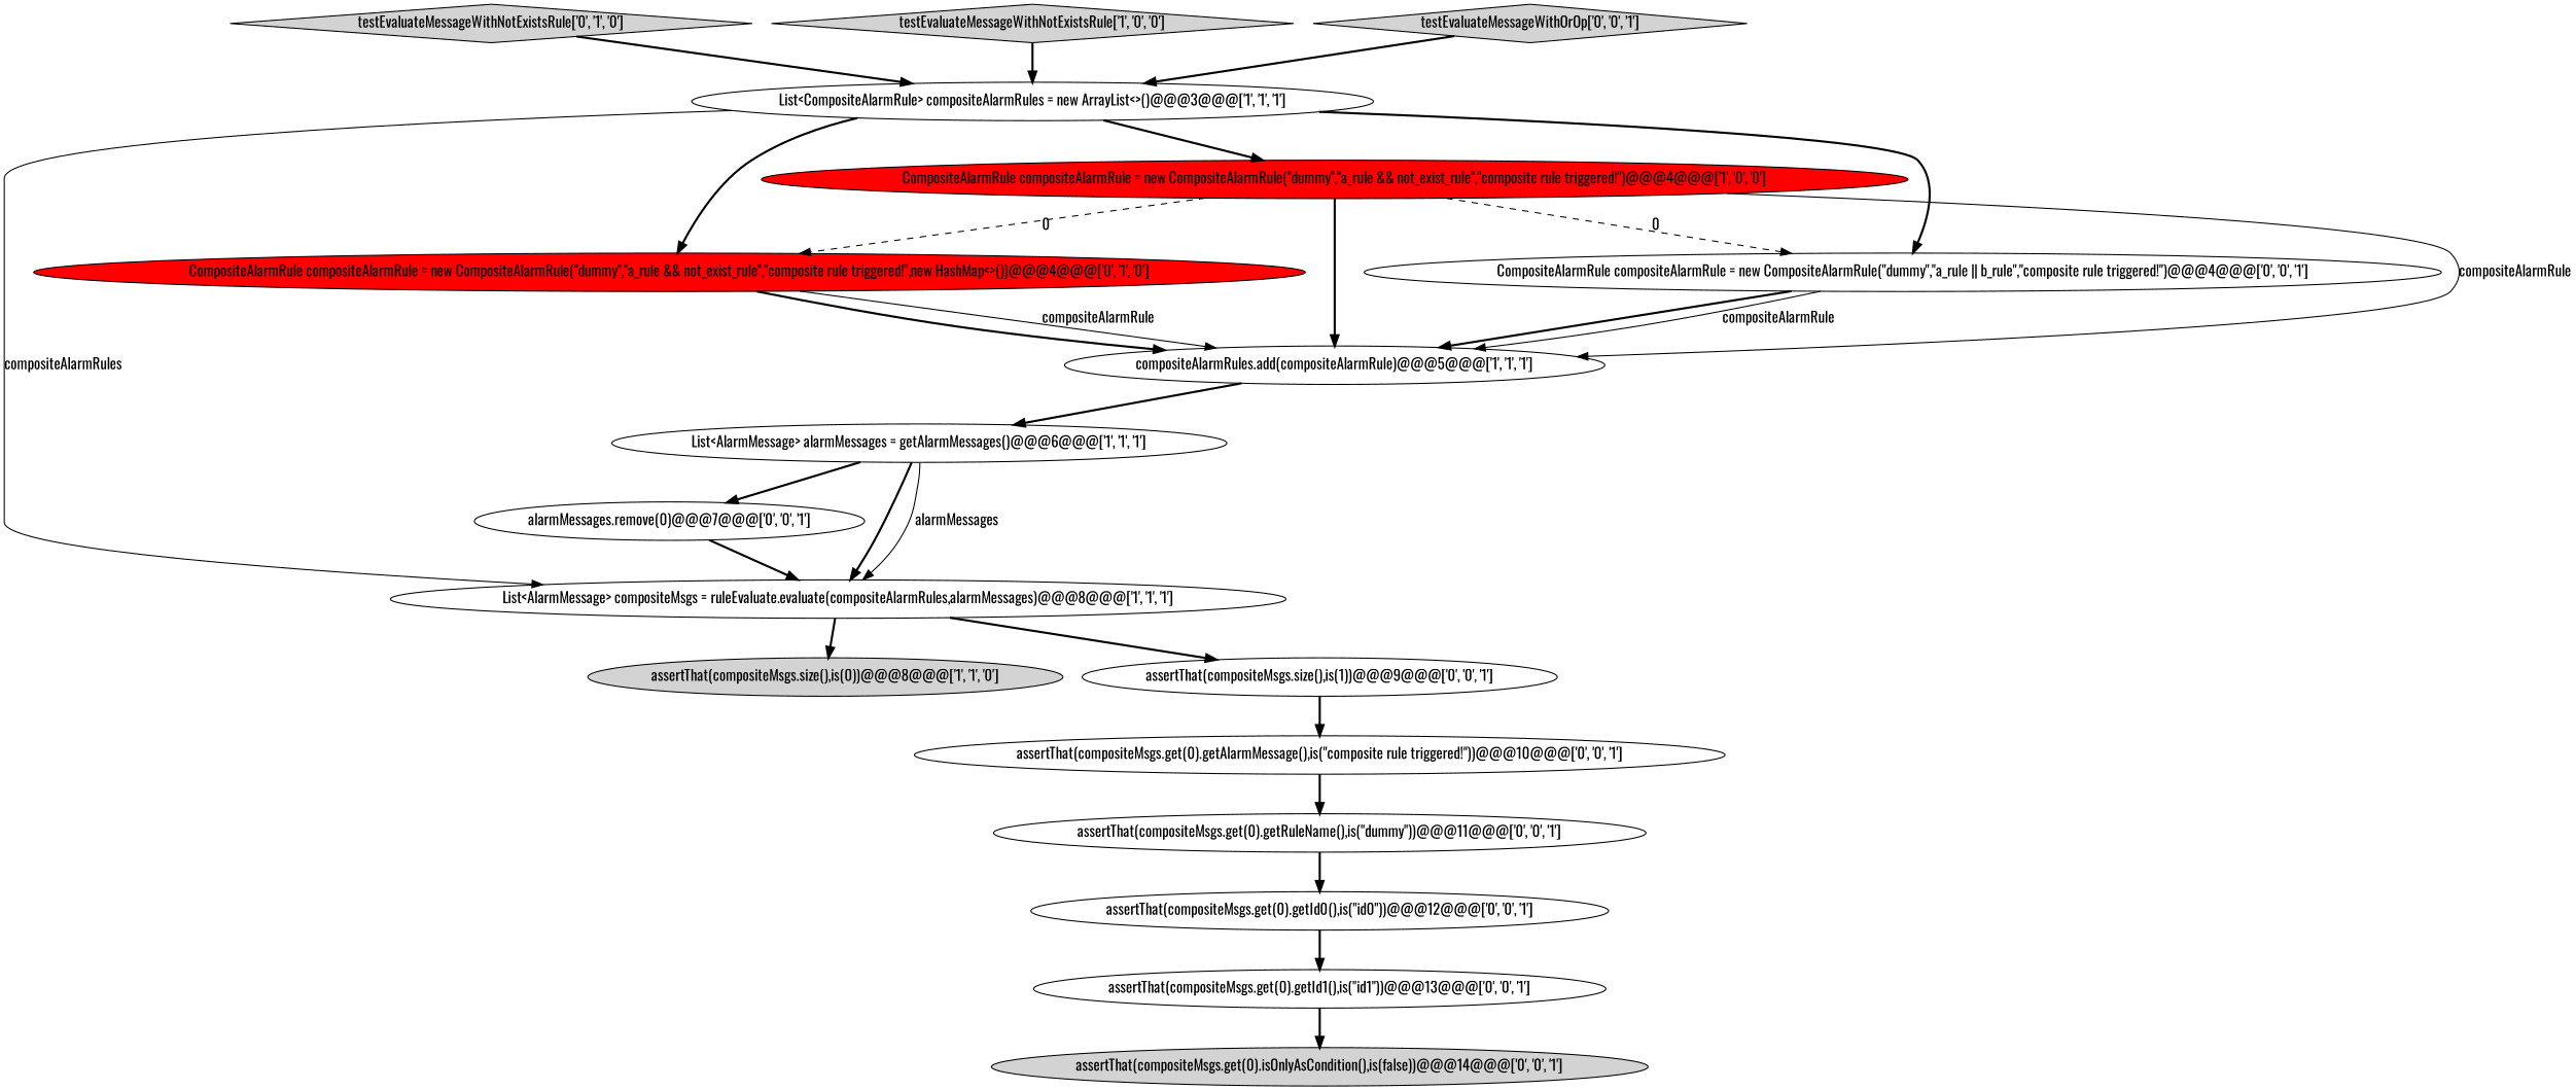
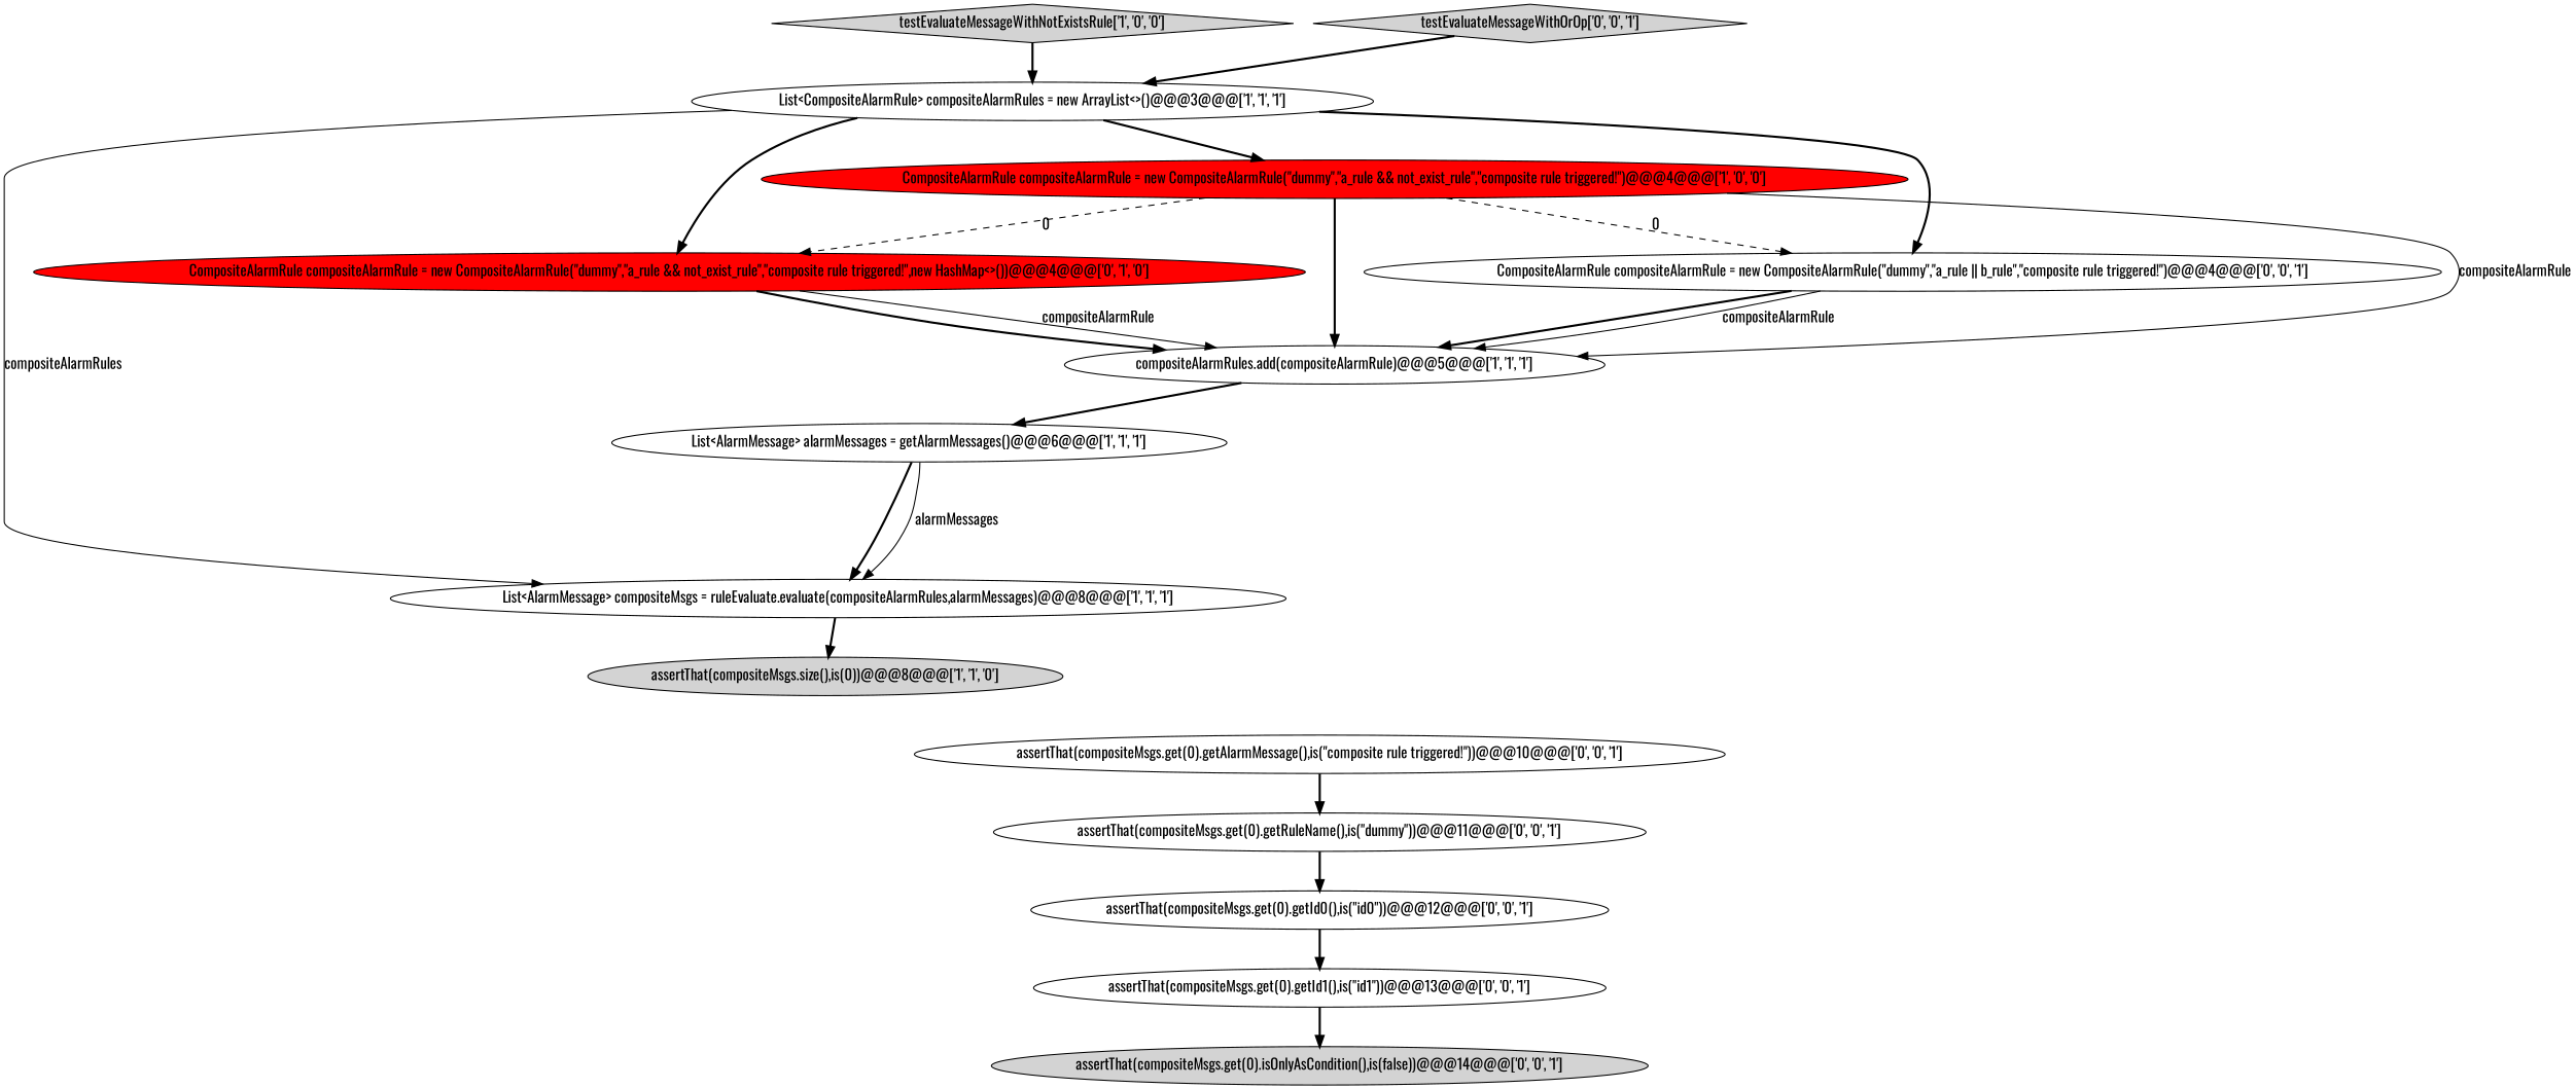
  digraph {
    fontname=Oswald
    node [fillcolor=white fontname=Oswald shape=ellipse style=filled]
    edge [fontname=Oswald style=bold]
    n1 [label="List<CompositeAlarmRule> compositeAlarmRules = new ArrayList<>()@@@3@@@['1', '1', '1']"]
    n2 [fillcolor=red label="CompositeAlarmRule compositeAlarmRule = new CompositeAlarmRule(\"dummy\",\"a_rule && not_exist_rule\",\"composite rule triggered!\")@@@4@@@['1', '0', '0']"]
    n3 [fillcolor=red label="CompositeAlarmRule compositeAlarmRule = new CompositeAlarmRule(\"dummy\",\"a_rule && not_exist_rule\",\"composite rule triggered!\",new HashMap<>())@@@4@@@['0', '1', '0']"]
    n4 [label="CompositeAlarmRule compositeAlarmRule = new CompositeAlarmRule(\"dummy\",\"a_rule || b_rule\",\"composite rule triggered!\")@@@4@@@['0', '0', '1']"]
    n5 [label="List<AlarmMessage> compositeMsgs = ruleEvaluate.evaluate(compositeAlarmRules,alarmMessages)@@@8@@@['1', '1', '1']"]
    n6 [label="compositeAlarmRules.add(compositeAlarmRule)@@@5@@@['1', '1', '1']"]
    n7 [fillcolor=lightgray label="assertThat(compositeMsgs.size(),is(0))@@@8@@@['1', '1', '0']"]
-   n8 [label="assertThat(compositeMsgs.size(),is(1))@@@9@@@['0', '0', '1']"]
    n9 [label="List<AlarmMessage> alarmMessages = getAlarmMessages()@@@6@@@['1', '1', '1']"]
-   n10 [fillcolor=lightgray label="testEvaluateMessageWithNotExistsRule['0', '1', '0']" shape=diamond]
-   n11 [label="alarmMessages.remove(0)@@@7@@@['0', '0', '1']"]
    n12 [label="assertThat(compositeMsgs.get(0).getId1(),is(\"id1\"))@@@13@@@['0', '0', '1']"]
    n13 [fillcolor=lightgray label="assertThat(compositeMsgs.get(0).isOnlyAsCondition(),is(false))@@@14@@@['0', '0', '1']"]
    n14 [label="assertThat(compositeMsgs.get(0).getAlarmMessage(),is(\"composite rule triggered!\"))@@@10@@@['0', '0', '1']"]
    n15 [label="assertThat(compositeMsgs.get(0).getId0(),is(\"id0\"))@@@12@@@['0', '0', '1']"]
    n16 [label="assertThat(compositeMsgs.get(0).getRuleName(),is(\"dummy\"))@@@11@@@['0', '0', '1']"]
    n17 [fillcolor=lightgray label="testEvaluateMessageWithNotExistsRule['1', '0', '0']" shape=diamond]
    n18 [fillcolor=lightgray label="testEvaluateMessageWithOrOp['0', '0', '1']" shape=diamond]
    n1 -> n2
    n1 -> n3
    n1 -> n4
    n1 -> n5 [label=compositeAlarmRules style=solid]
    n2 -> n3 [label=0 style=dashed]
    n2 -> n4 [label=0 style=dashed]
    n2 -> n6
    n2 -> n6 [label=compositeAlarmRule style=solid]
    n3 -> n6 [label=compositeAlarmRule style=solid]
    n3 -> n6
    n4 -> n6
    n4 -> n6 [label=compositeAlarmRule style=solid]
    n5 -> n7
-   n5 -> n8
    n6 -> n9
-   n8 -> n14
    n9 -> n5
    n9 -> n5 [label=alarmMessages style=solid]
-   n9 -> n11
-   n10 -> n1
-   n11 -> n5
    n12 -> n13
    n14 -> n16
    n15 -> n12
    n16 -> n15
    n17 -> n1
    n18 -> n1
  }
